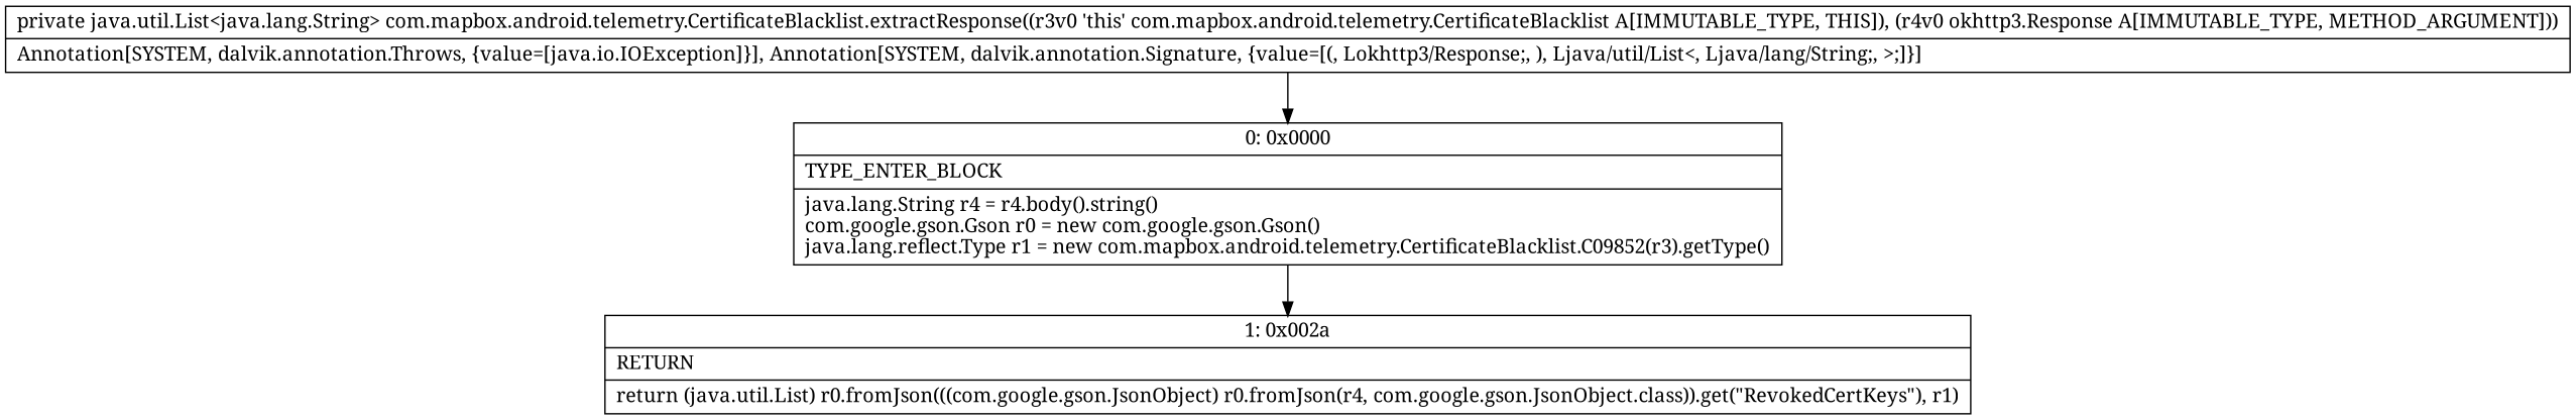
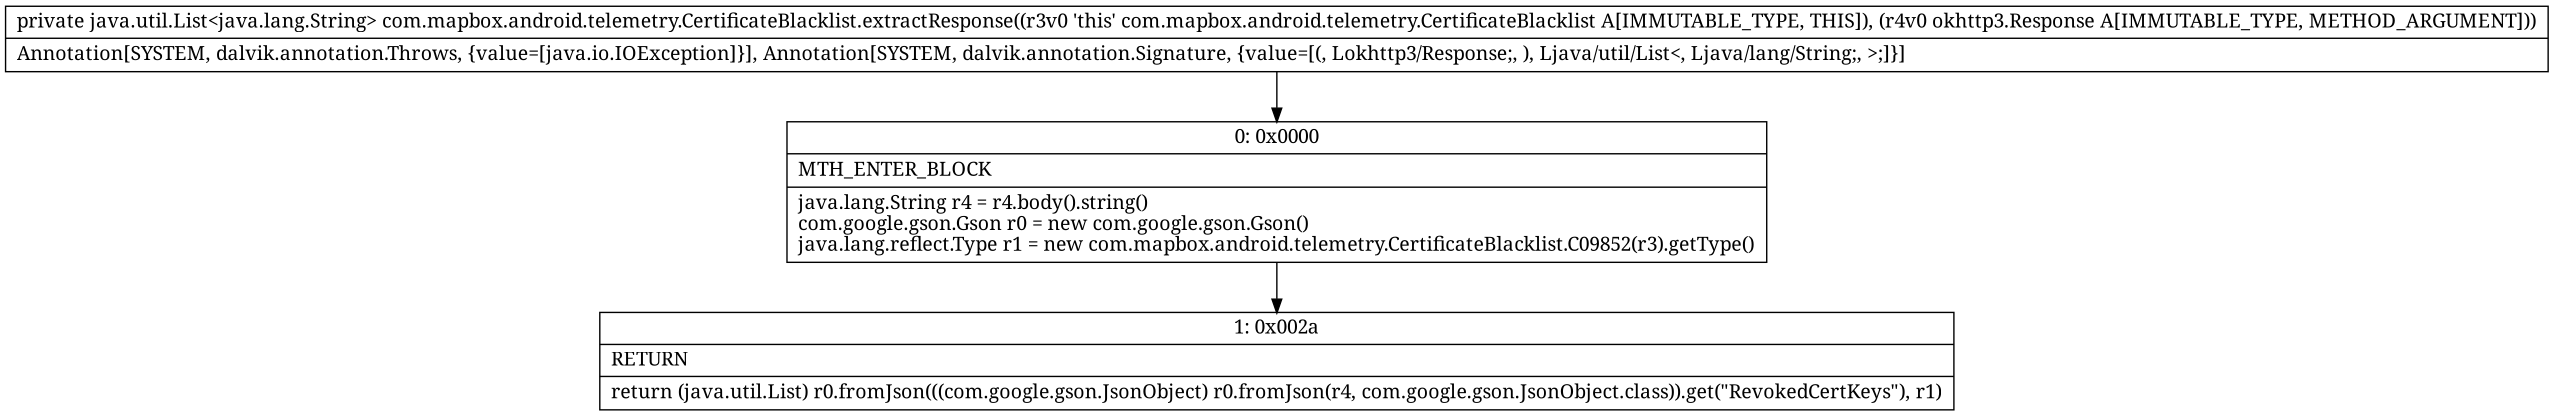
  digraph {
    fontname="Noto Serif"
    node [shape=record fontname="Noto Serif"]
    edge [fontname="Noto Serif"]
-   n1 [label="{0\:\ 0x0000|TYPE_ENTER_BLOCK\l|java.lang.String r4 = r4.body().string()\lcom.google.gson.Gson r0 = new com.google.gson.Gson()\ljava.lang.reflect.Type r1 = new com.mapbox.android.telemetry.CertificateBlacklist.C09852(r3).getType()\l}"]
+   n1 [label="{0\:\ 0x0000|MTH_ENTER_BLOCK\l|java.lang.String r4 = r4.body().string()\lcom.google.gson.Gson r0 = new com.google.gson.Gson()\ljava.lang.reflect.Type r1 = new com.mapbox.android.telemetry.CertificateBlacklist.C09852(r3).getType()\l}"]
    n2 [label="{1\:\ 0x002a|RETURN\l|return (java.util.List) r0.fromJson(((com.google.gson.JsonObject) r0.fromJson(r4, com.google.gson.JsonObject.class)).get(\"RevokedCertKeys\"), r1)\l}"]
    n3 [label="{private java.util.List\<java.lang.String\> com.mapbox.android.telemetry.CertificateBlacklist.extractResponse((r3v0 'this' com.mapbox.android.telemetry.CertificateBlacklist A[IMMUTABLE_TYPE, THIS]), (r4v0 okhttp3.Response A[IMMUTABLE_TYPE, METHOD_ARGUMENT]))  | Annotation[SYSTEM, dalvik.annotation.Throws, \{value=[java.io.IOException]\}], Annotation[SYSTEM, dalvik.annotation.Signature, \{value=[(, Lokhttp3\/Response;, ), Ljava\/util\/List\<, Ljava\/lang\/String;, \>;]\}]\l}"]
    n1 -> n2
    n3 -> n1
  }
